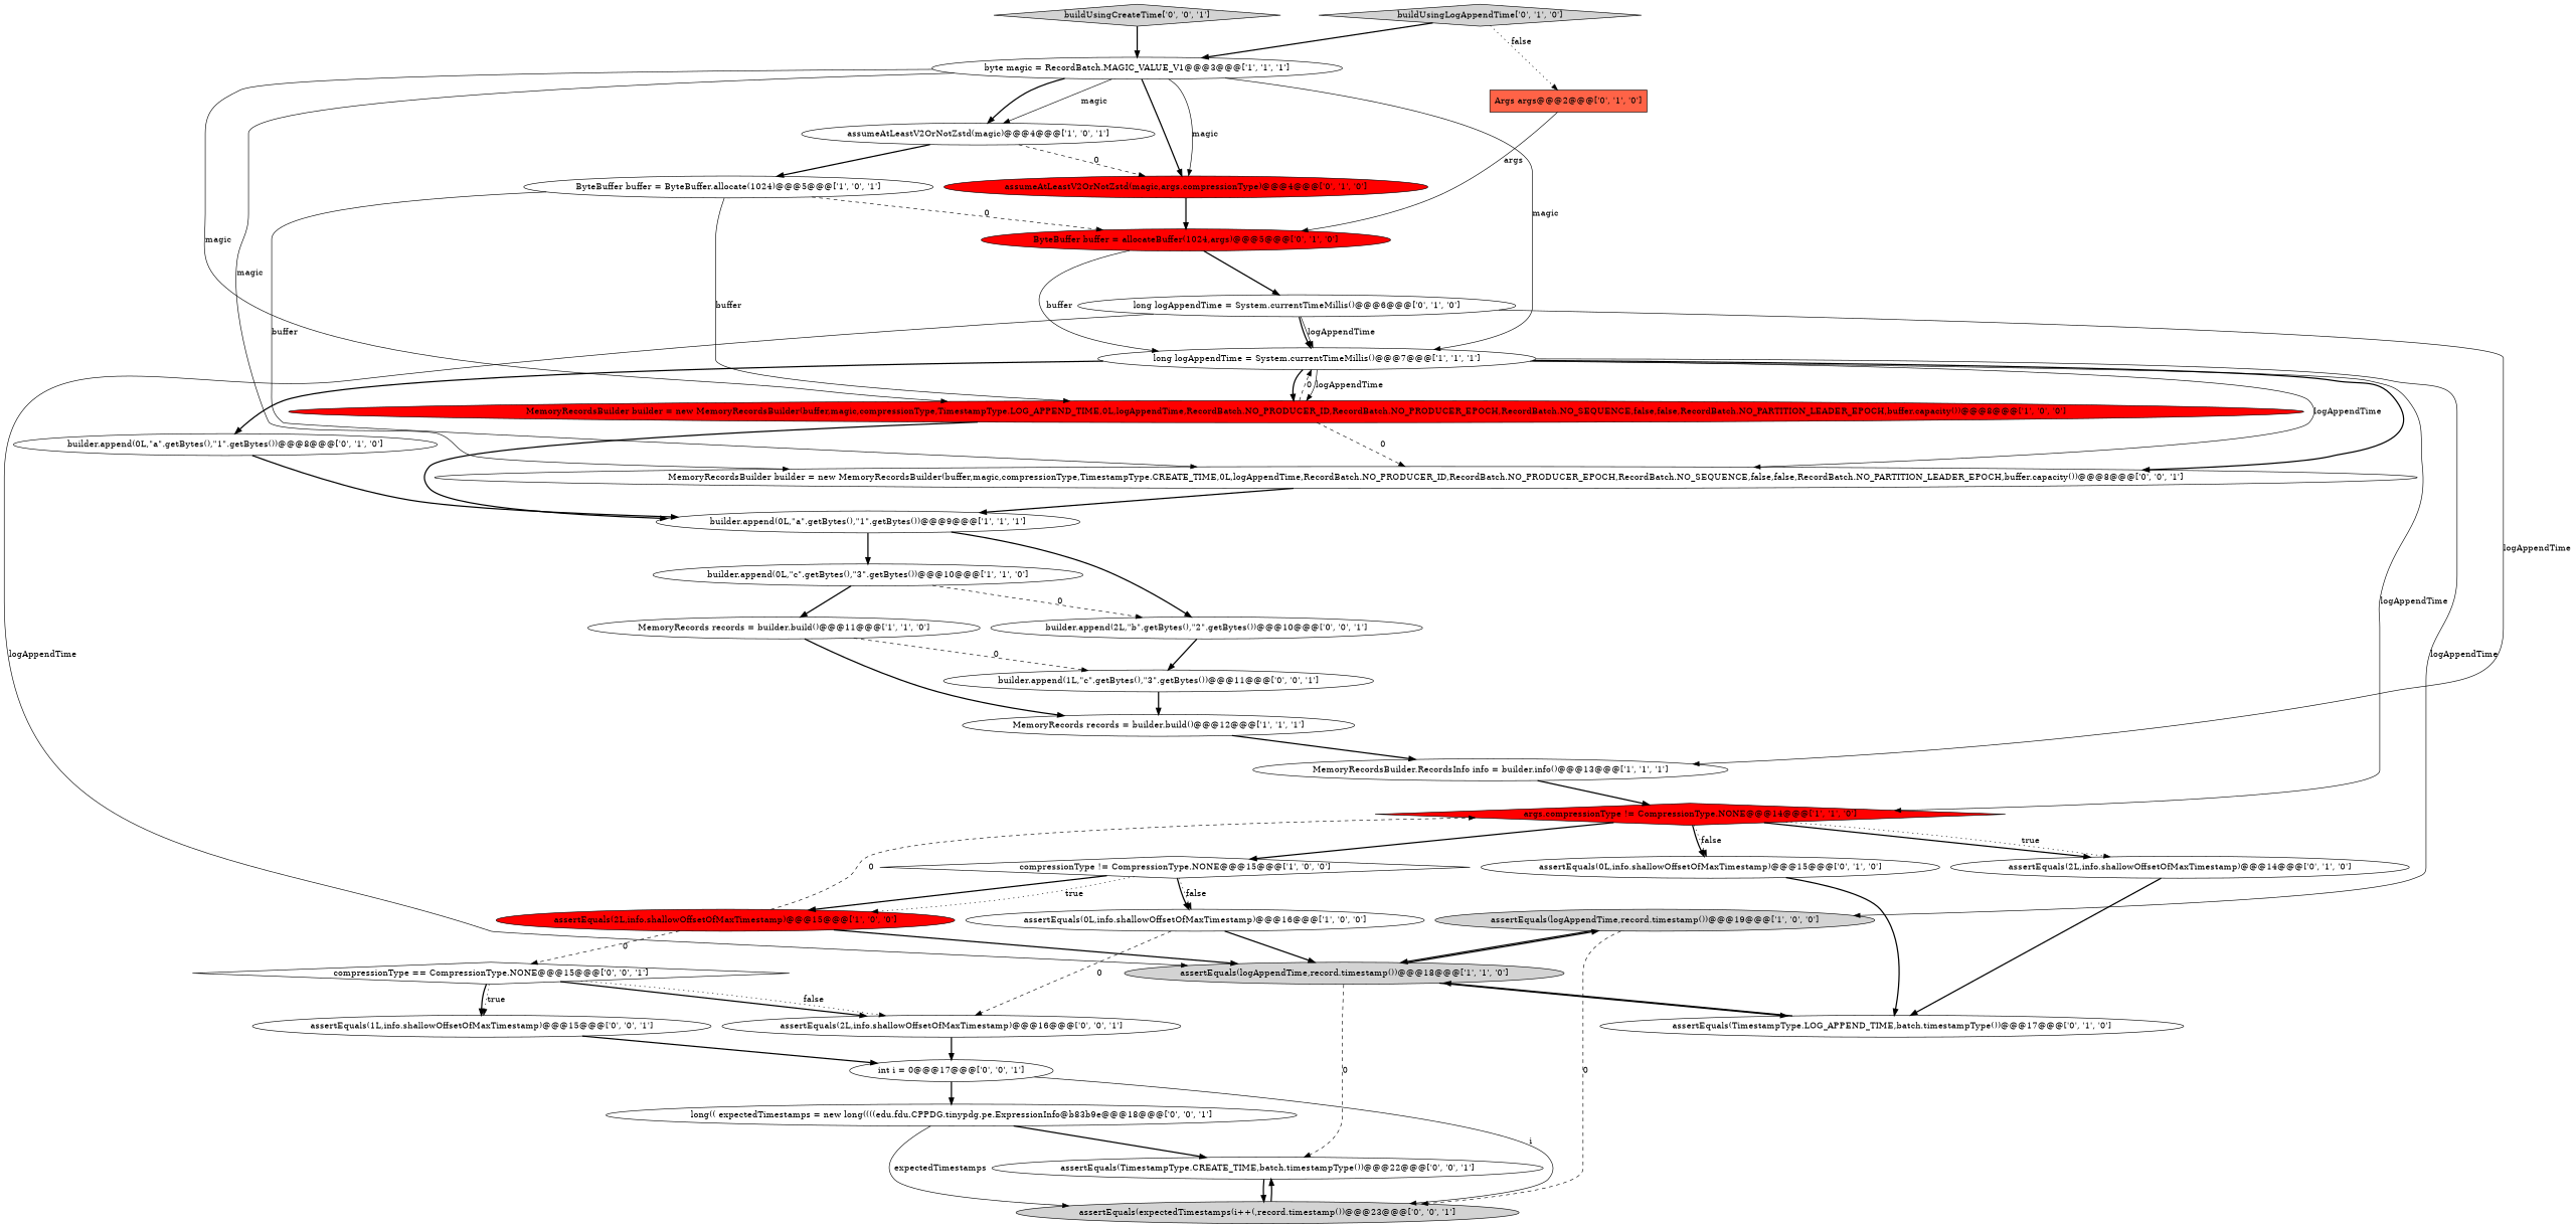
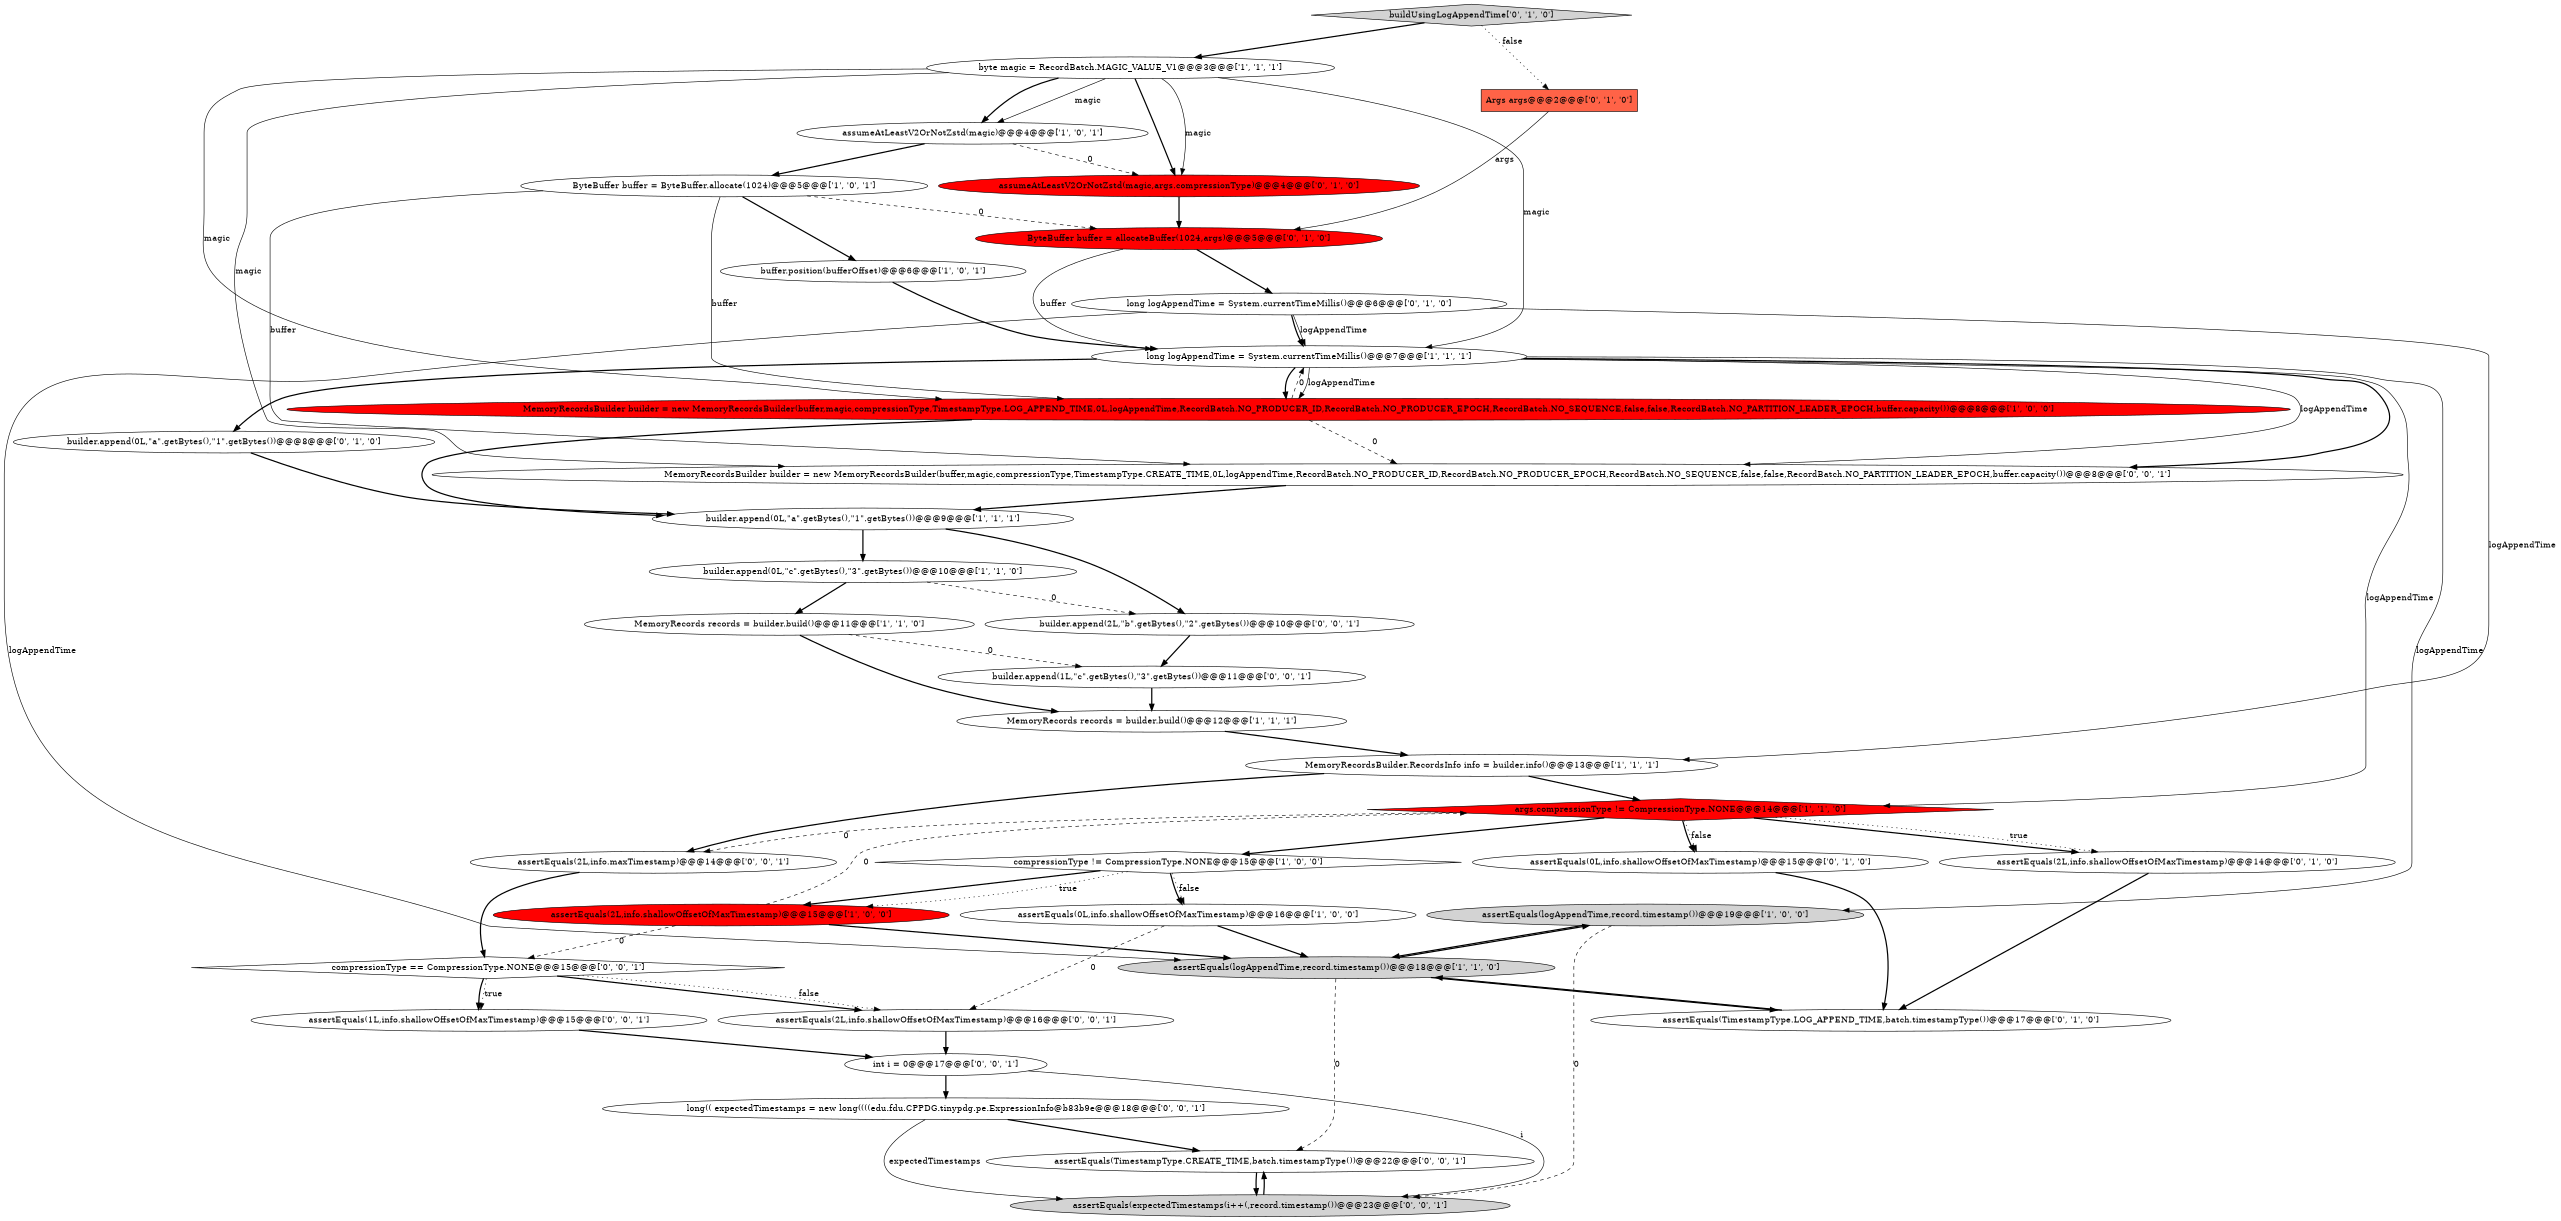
  digraph {
    node [fillcolor=white shape=ellipse style=filled]
    edge [style=bold]
+   n1 [label="assertEquals(2L,info.maxTimestamp)@@@14@@@['0', '0', '1']"]
    n2 [label="compressionType == CompressionType.NONE@@@15@@@['0', '0', '1']" shape=diamond]
    n3 [label="assertEquals(2L,info.shallowOffsetOfMaxTimestamp)@@@16@@@['0', '0', '1']"]
    n4 [label="assertEquals(1L,info.shallowOffsetOfMaxTimestamp)@@@15@@@['0', '0', '1']"]
    n5 [label="MemoryRecordsBuilder builder = new MemoryRecordsBuilder(buffer,magic,compressionType,TimestampType.CREATE_TIME,0L,logAppendTime,RecordBatch.NO_PRODUCER_ID,RecordBatch.NO_PRODUCER_EPOCH,RecordBatch.NO_SEQUENCE,false,false,RecordBatch.NO_PARTITION_LEADER_EPOCH,buffer.capacity())@@@8@@@['0', '0', '1']"]
    n6 [label="builder.append(0L,\"a\".getBytes(),\"1\".getBytes())@@@9@@@['1', '1', '1']"]
    n7 [label="builder.append(2L,\"b\".getBytes(),\"2\".getBytes())@@@10@@@['0', '0', '1']"]
    n8 [label="builder.append(0L,\"c\".getBytes(),\"3\".getBytes())@@@10@@@['1', '1', '0']"]
    n9 [label="assertEquals(2L,info.shallowOffsetOfMaxTimestamp)@@@14@@@['0', '1', '0']"]
    n10 [label="assertEquals(TimestampType.LOG_APPEND_TIME,batch.timestampType())@@@17@@@['0', '1', '0']"]
    n11 [fillcolor=lightgray label="assertEquals(logAppendTime,record.timestamp())@@@18@@@['1', '1', '0']"]
    n12 [fillcolor=red label="args.compressionType != CompressionType.NONE@@@14@@@['1', '1', '0']" shape=diamond]
    n13 [label="compressionType != CompressionType.NONE@@@15@@@['1', '0', '0']" shape=diamond]
    n14 [label="assertEquals(0L,info.shallowOffsetOfMaxTimestamp)@@@15@@@['0', '1', '0']"]
    n15 [label="assertEquals(0L,info.shallowOffsetOfMaxTimestamp)@@@16@@@['1', '0', '0']"]
    n16 [fillcolor=red label="assertEquals(2L,info.shallowOffsetOfMaxTimestamp)@@@15@@@['1', '0', '0']"]
    n17 [label="long(( expectedTimestamps = new long((((edu.fdu.CPPDG.tinypdg.pe.ExpressionInfo@b83b9e@@@18@@@['0', '0', '1']"]
    n18 [label="assertEquals(TimestampType.CREATE_TIME,batch.timestampType())@@@22@@@['0', '0', '1']"]
    n19 [fillcolor=lightgray label="assertEquals(expectedTimestamps(i++(,record.timestamp())@@@23@@@['0', '0', '1']"]
    n20 [fillcolor=lightgray label="assertEquals(logAppendTime,record.timestamp())@@@19@@@['1', '0', '0']"]
    n21 [label="int i = 0@@@17@@@['0', '0', '1']"]
    n22 [fillcolor=red label="ByteBuffer buffer = allocateBuffer(1024,args)@@@5@@@['0', '1', '0']"]
    n23 [label="long logAppendTime = System.currentTimeMillis()@@@6@@@['0', '1', '0']"]
    n24 [label="long logAppendTime = System.currentTimeMillis()@@@7@@@['1', '1', '1']"]
    n25 [label="MemoryRecordsBuilder.RecordsInfo info = builder.info()@@@13@@@['1', '1', '1']"]
    n26 [fillcolor=red label="MemoryRecordsBuilder builder = new MemoryRecordsBuilder(buffer,magic,compressionType,TimestampType.LOG_APPEND_TIME,0L,logAppendTime,RecordBatch.NO_PRODUCER_ID,RecordBatch.NO_PRODUCER_EPOCH,RecordBatch.NO_SEQUENCE,false,false,RecordBatch.NO_PARTITION_LEADER_EPOCH,buffer.capacity())@@@8@@@['1', '0', '0']"]
    n27 [label="builder.append(0L,\"a\".getBytes(),\"1\".getBytes())@@@8@@@['0', '1', '0']"]
    n28 [label="builder.append(1L,\"c\".getBytes(),\"3\".getBytes())@@@11@@@['0', '0', '1']"]
    n29 [label="MemoryRecords records = builder.build()@@@11@@@['1', '1', '0']"]
    n30 [fillcolor=red label="assumeAtLeastV2OrNotZstd(magic,args.compressionType)@@@4@@@['0', '1', '0']"]
-   n31 [fillcolor=lightgray label="buildUsingCreateTime['0', '0', '1']" shape=diamond]
    n32 [label="byte magic = RecordBatch.MAGIC_VALUE_V1@@@3@@@['1', '1', '1']"]
    n33 [label="assumeAtLeastV2OrNotZstd(magic)@@@4@@@['1', '0', '1']"]
    n34 [label="MemoryRecords records = builder.build()@@@12@@@['1', '1', '1']"]
    n35 [fillcolor=lightgray label="buildUsingLogAppendTime['0', '1', '0']" shape=diamond]
    n36 [fillcolor=tomato label="Args args@@@2@@@['0', '1', '0']" shape=box]
    n37 [label="ByteBuffer buffer = ByteBuffer.allocate(1024)@@@5@@@['1', '0', '1']"]
+   n38 [label="buffer.position(bufferOffset)@@@6@@@['1', '0', '1']"]
+   n1 -> n2
    n2 -> n3
    n2 -> n3 [label=false style=dotted]
    n2 -> n4
    n2 -> n4 [label=true style=dotted]
    n3 -> n21
    n4 -> n21
    n5 -> n6
    n6 -> n7
    n6 -> n8
    n7 -> n28
    n8 -> n7 [label=0 style=dashed]
    n8 -> n29
    n9 -> n10
    n10 -> n11
    n11 -> n10
    n11 -> n18 [label=0 style=dashed]
    n11 -> n20
+   n12 -> n1 [label=0 style=dashed]
    n12 -> n9
    n12 -> n9 [label=true style=dotted]
    n12 -> n13
    n12 -> n14
    n12 -> n14 [label=false style=dotted]
    n13 -> n15 [label=false style=dotted]
    n13 -> n15
    n13 -> n16 [label=true style=dotted]
    n13 -> n16
    n14 -> n10
    n15 -> n3 [label=0 style=dashed]
    n15 -> n11
    n16 -> n2 [label=0 style=dashed]
    n16 -> n11
    n16 -> n12 [label=0 style=dashed]
    n17 -> n18
    n17 -> n19 [label=expectedTimestamps style=solid]
    n18 -> n19
    n19 -> n18
    n20 -> n11
    n20 -> n19 [label=0 style=dashed]
    n21 -> n17
    n21 -> n19 [label=i style=solid]
    n22 -> n23
    n22 -> n24 [label=buffer style=solid]
    n23 -> n11 [label=logAppendTime style=solid]
    n23 -> n24
    n23 -> n24 [label=logAppendTime style=solid]
    n23 -> n25 [label=logAppendTime style=solid]
    n24 -> n5
    n24 -> n5 [label=logAppendTime style=solid]
    n24 -> n12 [label=logAppendTime style=solid]
    n24 -> n20 [label=logAppendTime style=solid]
    n24 -> n26 [label=logAppendTime style=solid]
    n24 -> n26
    n24 -> n27
+   n25 -> n1
    n25 -> n12
    n26 -> n5 [label=0 style=dashed]
    n26 -> n6
    n26 -> n24 [label=0 style=dashed]
    n27 -> n6
    n28 -> n34
    n29 -> n28 [label=0 style=dashed]
    n29 -> n34
    n30 -> n22
-   n31 -> n32
    n32 -> n5 [label=magic style=solid]
    n32 -> n24 [label=magic style=solid]
    n32 -> n26 [label=magic style=solid]
    n32 -> n30 [label=magic style=solid]
    n32 -> n30
    n32 -> n33 [label=magic style=solid]
    n32 -> n33
    n33 -> n30 [label=0 style=dashed]
    n33 -> n37
    n34 -> n25
    n35 -> n32
    n35 -> n36 [label=false style=dotted]
    n36 -> n22 [label=args style=solid]
    n37 -> n5 [label=buffer style=solid]
    n37 -> n22 [label=0 style=dashed]
    n37 -> n26 [label=buffer style=solid]
+   n37 -> n38
+   n38 -> n24
  }
